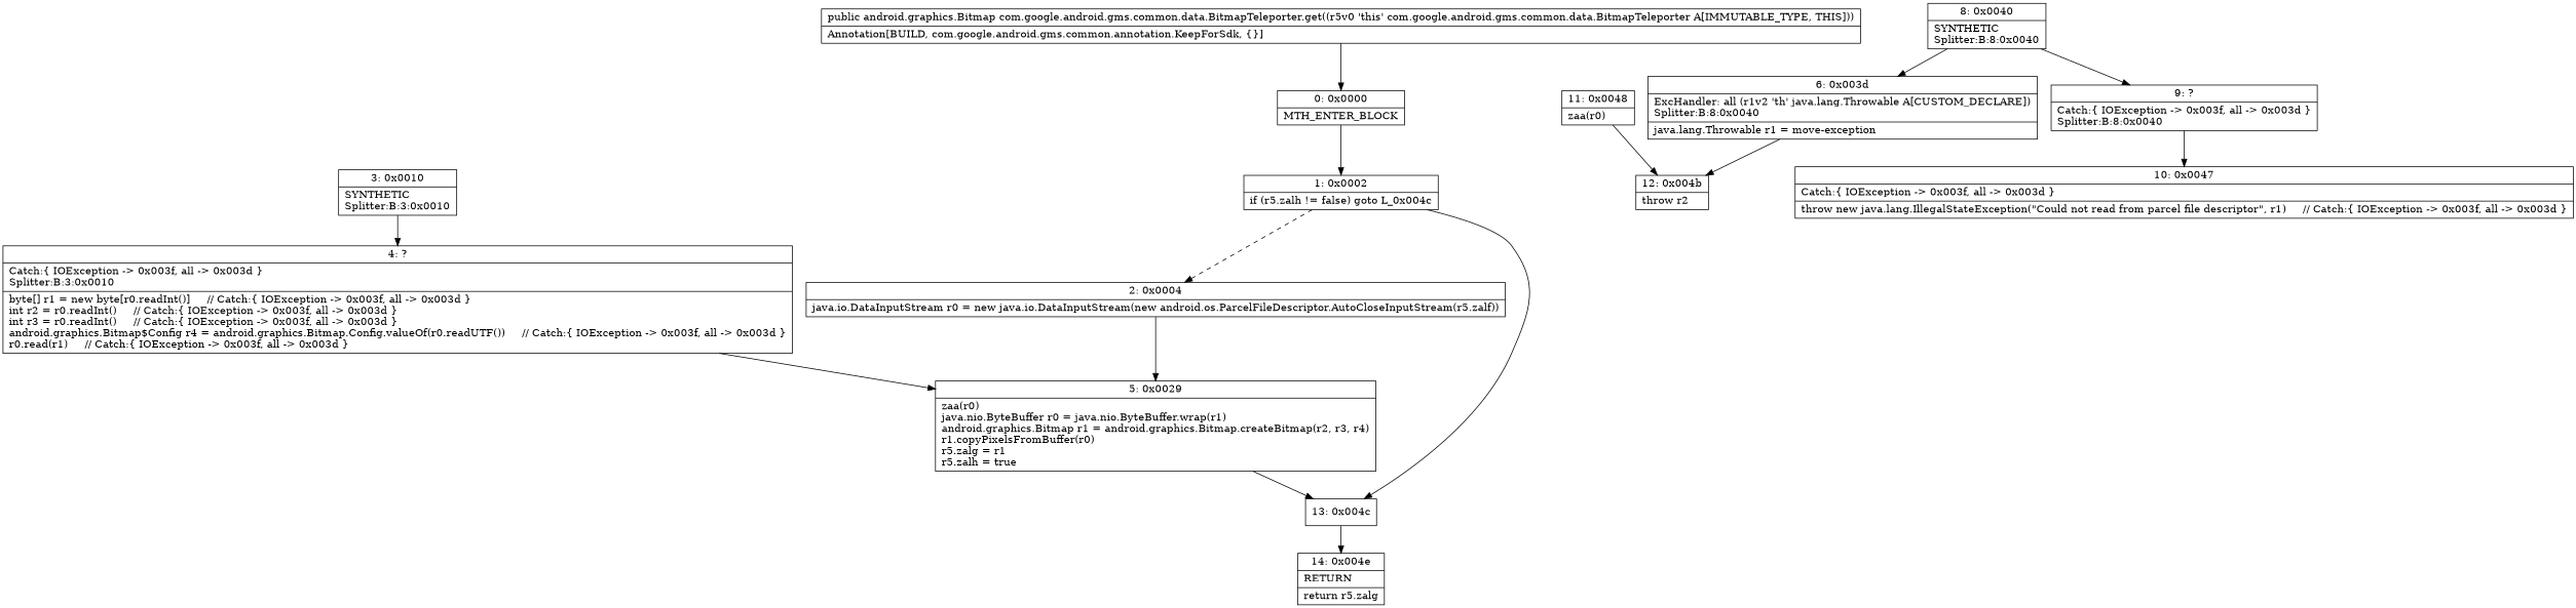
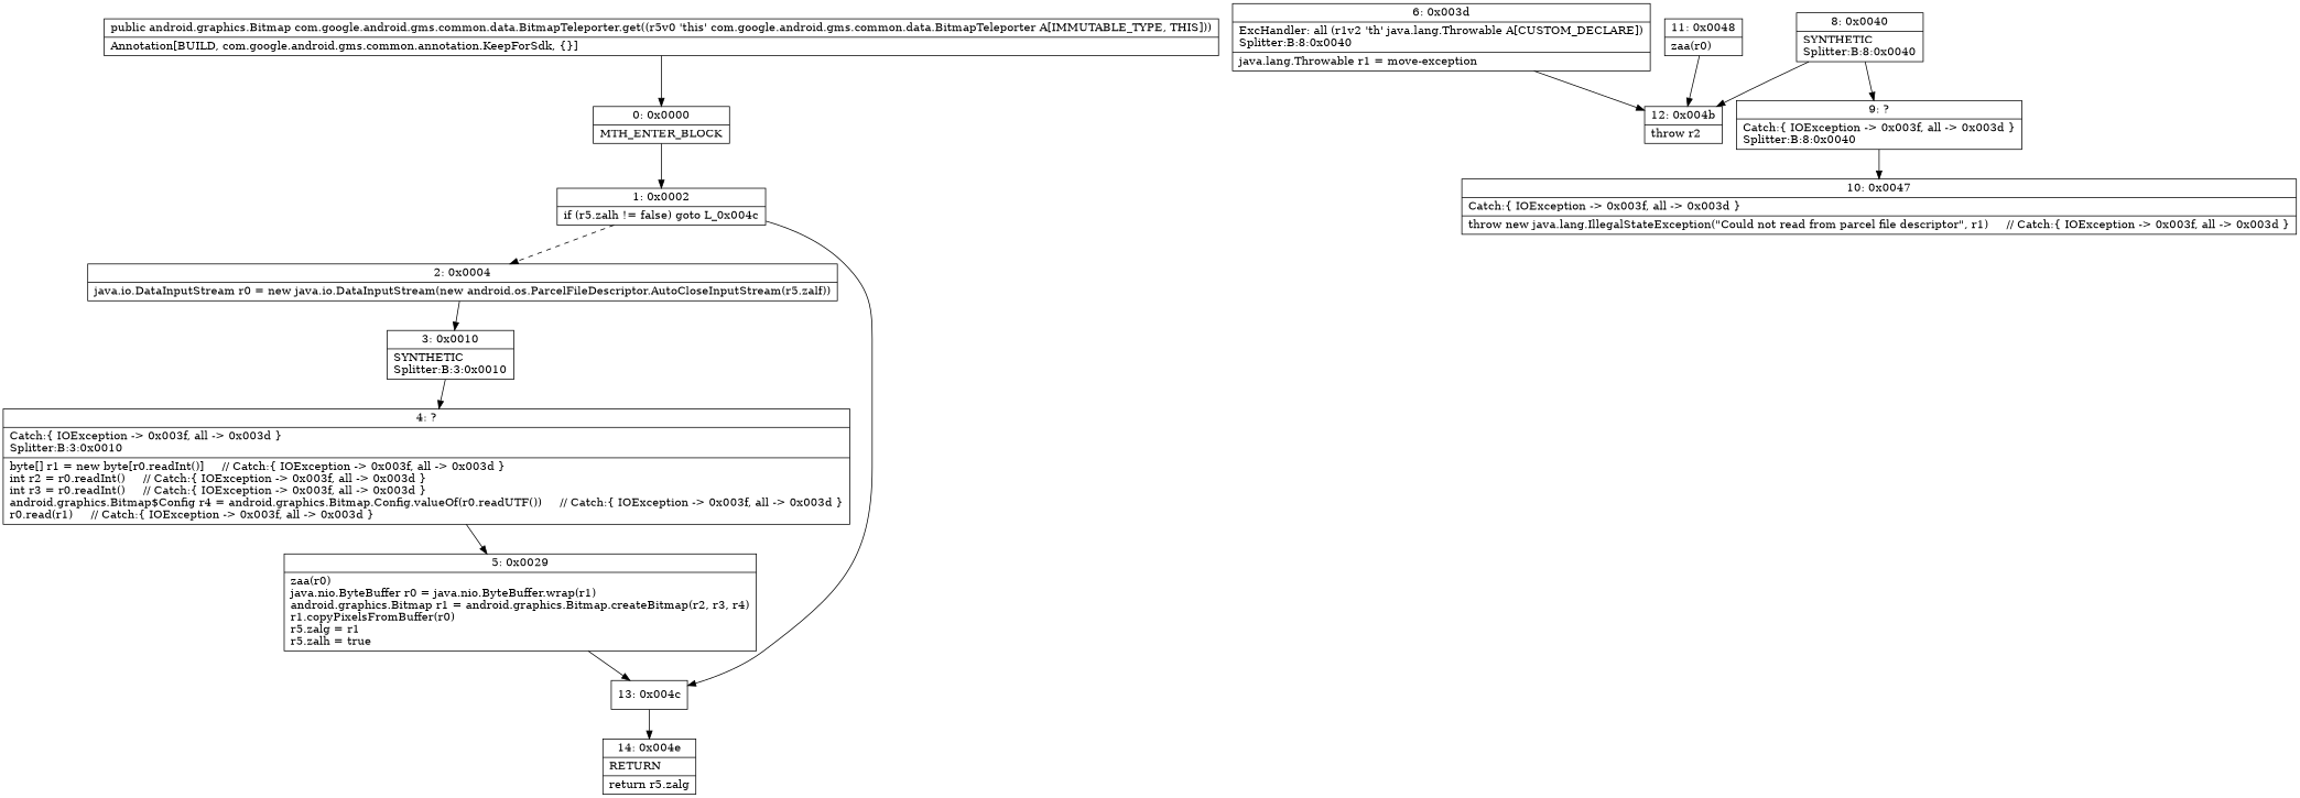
  digraph {
    node [shape=record]
    n1 [label="{0\:\ 0x0000|MTH_ENTER_BLOCK\l}"]
    n2 [label="{1\:\ 0x0002|if (r5.zalh != false) goto L_0x004c\l}"]
    n3 [label="{2\:\ 0x0004|java.io.DataInputStream r0 = new java.io.DataInputStream(new android.os.ParcelFileDescriptor.AutoCloseInputStream(r5.zalf))\l}"]
    n4 [label="{13\:\ 0x004c}"]
    n5 [label="{3\:\ 0x0010|SYNTHETIC\lSplitter:B:3:0x0010\l}"]
    n6 [label="{14\:\ 0x004e|RETURN\l|return r5.zalg\l}"]
    n7 [label="{4\:\ ?|Catch:\{ IOException \-\> 0x003f, all \-\> 0x003d \}\lSplitter:B:3:0x0010\l|byte[] r1 = new byte[r0.readInt()]     \/\/ Catch:\{ IOException \-\> 0x003f, all \-\> 0x003d \}\lint r2 = r0.readInt()     \/\/ Catch:\{ IOException \-\> 0x003f, all \-\> 0x003d \}\lint r3 = r0.readInt()     \/\/ Catch:\{ IOException \-\> 0x003f, all \-\> 0x003d \}\landroid.graphics.Bitmap$Config r4 = android.graphics.Bitmap.Config.valueOf(r0.readUTF())     \/\/ Catch:\{ IOException \-\> 0x003f, all \-\> 0x003d \}\lr0.read(r1)     \/\/ Catch:\{ IOException \-\> 0x003f, all \-\> 0x003d \}\l}"]
    n8 [label="{5\:\ 0x0029|zaa(r0)\ljava.nio.ByteBuffer r0 = java.nio.ByteBuffer.wrap(r1)\landroid.graphics.Bitmap r1 = android.graphics.Bitmap.createBitmap(r2, r3, r4)\lr1.copyPixelsFromBuffer(r0)\lr5.zalg = r1\lr5.zalh = true\l}"]
    n9 [label="{6\:\ 0x003d|ExcHandler: all (r1v2 'th' java.lang.Throwable A[CUSTOM_DECLARE])\lSplitter:B:8:0x0040\l|java.lang.Throwable r1 = move\-exception\l}"]
    n10 [label="{12\:\ 0x004b|throw r2\l}"]
    n11 [label="{11\:\ 0x0048|zaa(r0)\l}"]
    n12 [label="{8\:\ 0x0040|SYNTHETIC\lSplitter:B:8:0x0040\l}"]
    n13 [label="{9\:\ ?|Catch:\{ IOException \-\> 0x003f, all \-\> 0x003d \}\lSplitter:B:8:0x0040\l}"]
    n14 [label="{10\:\ 0x0047|Catch:\{ IOException \-\> 0x003f, all \-\> 0x003d \}\l|throw new java.lang.IllegalStateException(\"Could not read from parcel file descriptor\", r1)     \/\/ Catch:\{ IOException \-\> 0x003f, all \-\> 0x003d \}\l}"]
    n15 [label="{public android.graphics.Bitmap com.google.android.gms.common.data.BitmapTeleporter.get((r5v0 'this' com.google.android.gms.common.data.BitmapTeleporter A[IMMUTABLE_TYPE, THIS]))  | Annotation[BUILD, com.google.android.gms.common.annotation.KeepForSdk, \{\}]\l}"]
    n1 -> n2
    n2 -> n3 [style=dashed]
    n2 -> n4
-   n3 -> n8
+   n3 -> n5
    n4 -> n6
    n5 -> n7
    n7 -> n8
    n8 -> n4
    n9 -> n10
    n11 -> n10
-   n12 -> n9
+   n12 -> n10
    n12 -> n13
    n13 -> n14
    n15 -> n1
  }
